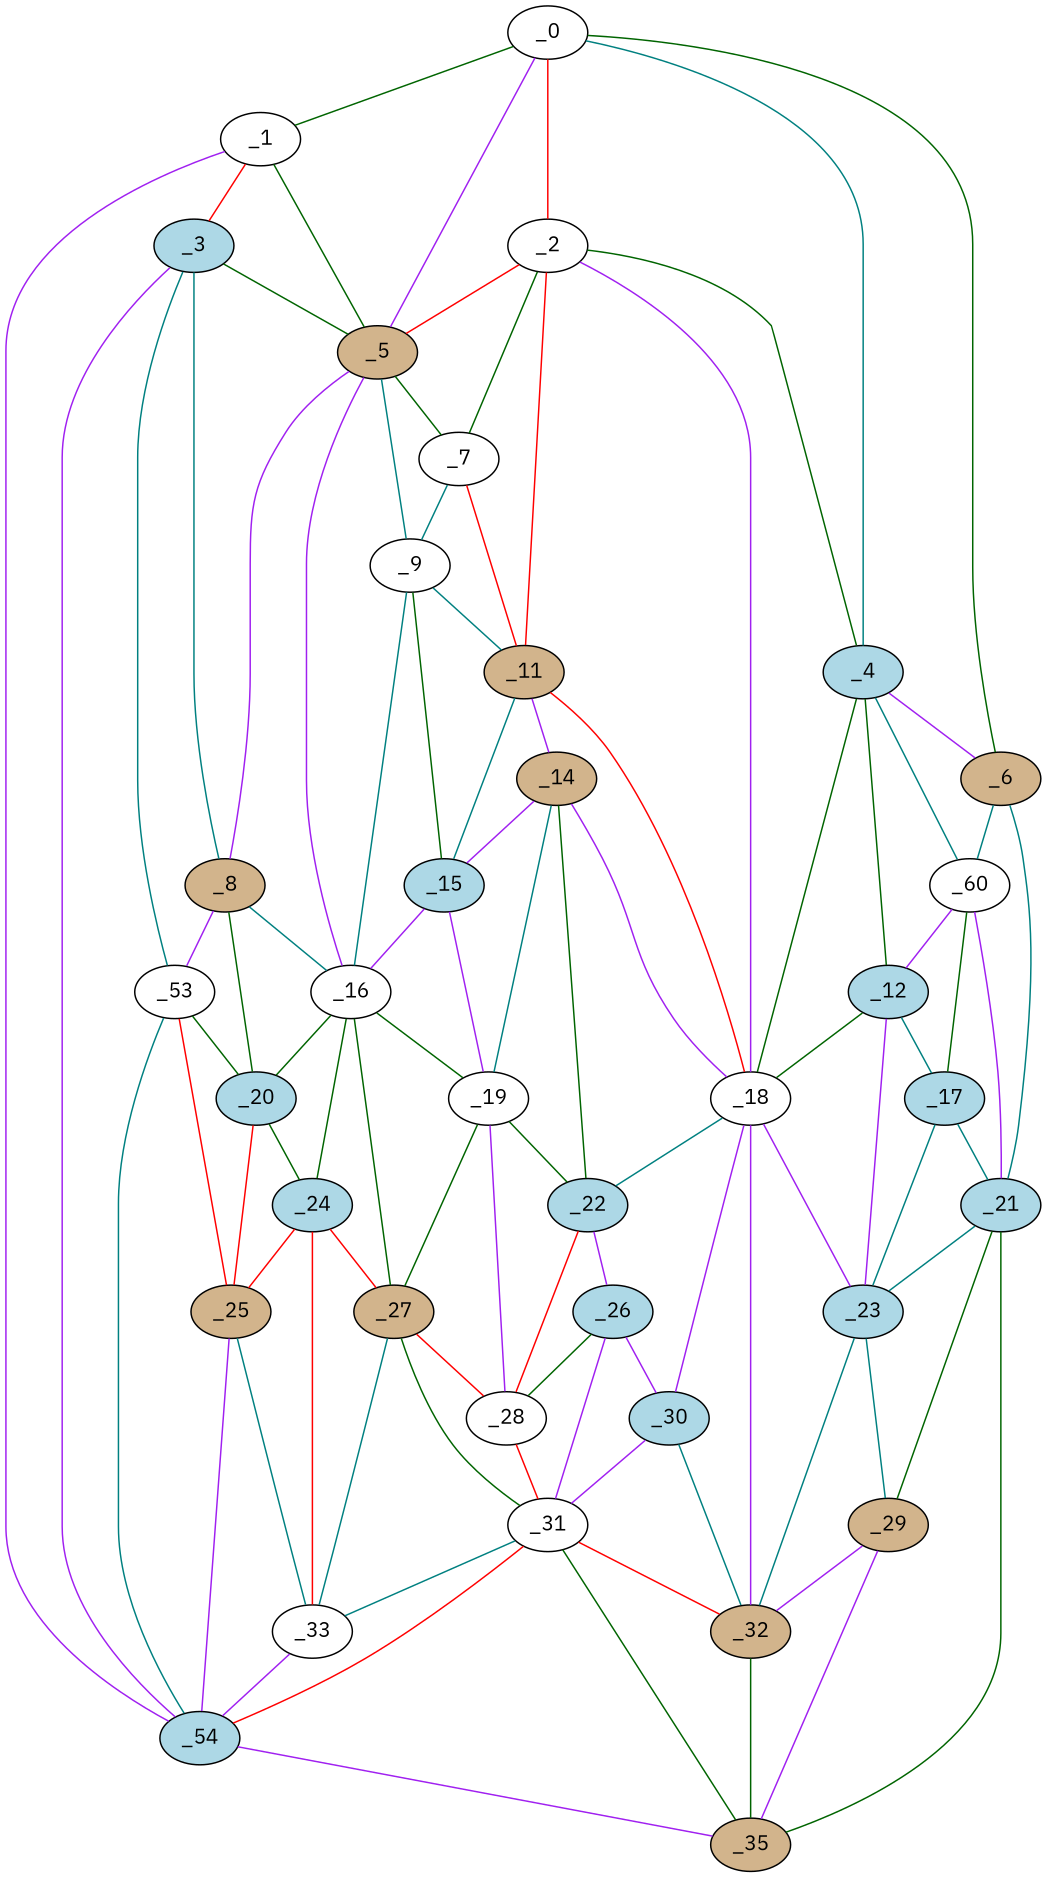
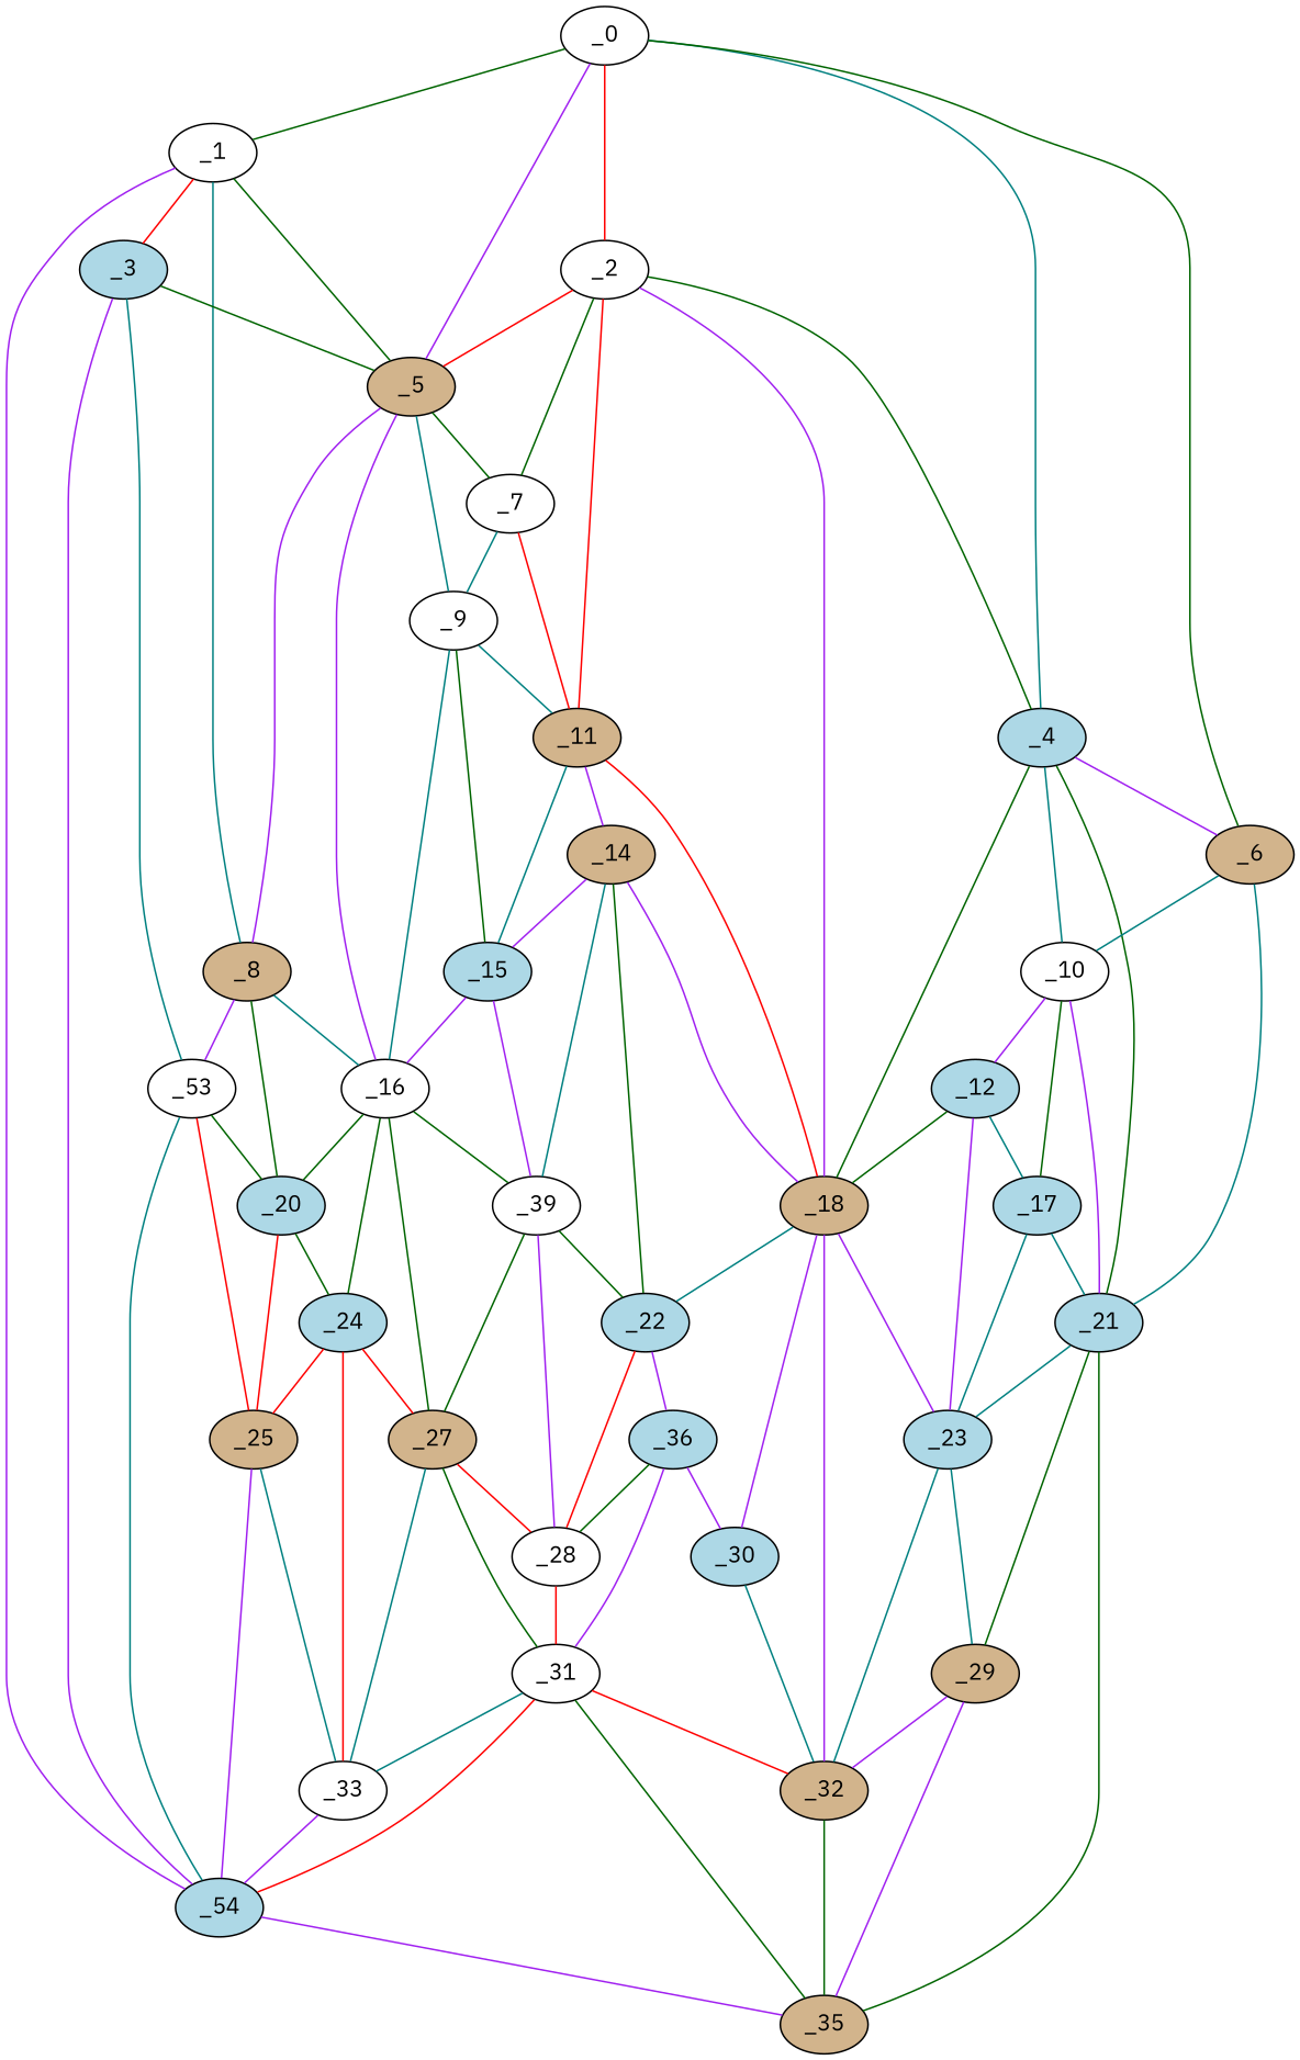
  graph {
    fontname="IBM Plex Sans"
    node [fillcolor=lightblue fontname="IBM Plex Sans" style=filled x=75 y=5]
    edge [color=purple fontname="IBM Plex Sans" valence=2]
    _0 [fillcolor=white x=34 y=29]
    _1 [fillcolor=white x=40 y=126]
    _2 [fillcolor=white x=45 y=42]
    _4 [x=51 y=24]
    _5 [fillcolor=tan x=52 y=73]
    _6 [fillcolor=tan x=54]
    _3 [x=48 y=117]
    n8 [label=_54 x=100 y=117]
    _7 [fillcolor=white x=55 y=66]
    _11 [fillcolor=tan x=63 y=62]
-   _18 [fillcolor=white y=48]
-   _10 [fillcolor=white x=62 y=10 label=_60]
+   _18 [fillcolor=tan y=48]
+   _10 [fillcolor=white x=62 y=10]
    _12 [x=65 y=17]
    _8 [fillcolor=tan x=59 y=105]
    _9 [fillcolor=white x=60 y=71]
    _16 [fillcolor=white x=73 y=79]
    _21 [x=77]
    n18 [fillcolor=white label=_53 x=65 y=106]
    _35 [fillcolor=tan x=101 y=30]
    _15 [x=67 y=69]
    _14 [fillcolor=tan x=67 y=61]
    _23 [x=80 y=21]
    _22 [x=77 y=59]
    _30 [x=91 y=50]
    _32 [fillcolor=tan x=96 y=36]
    _17 [y=13]
    _20 [x=76 y=82]
-   _19 [fillcolor=white x=76 y=68]
+   _19 [fillcolor=white x=76 y=68 label=_39]
    _24 [x=81 y=79]
    _27 [fillcolor=tan x=83 y=75]
    _29 [fillcolor=tan x=90 y=23]
    _25 [fillcolor=tan x=82 y=101]
-   _26 [x=83 y=54]
+   _26 [x=83 y=54 label=_36]
    _28 [fillcolor=white x=85 y=63]
    _31 [fillcolor=white x=92 y=60]
    _33 [fillcolor=white x=97 y=110]
    _0 -- _1 [color=darkgreen valence=1]
    _0 -- _2 [color=red]
    _0 -- _4 [color=teal valence=1]
    _0 -- _5 [valence=1]
    _0 -- _6 [color=darkgreen valence=1]
    _1 -- _5 [color=darkgreen]
    _1 -- _3 [color=red]
    _1 -- n8 [valence=1]
    _2 -- _4 [color=darkgreen]
    _2 -- _5 [color=red valence=1]
    _2 -- _7 [color=darkgreen]
    _2 -- _11 [color=red valence=1]
    _2 -- _18
    _4 -- _6
    _4 -- _18 [color=darkgreen]
    _4 -- _10 [color=teal]
-   _4 -- _12 [color=darkgreen valence=1]
+   _4 -- _21 [color=darkgreen valence=1]
    _5 -- _7 [color=darkgreen valence=1]
    _5 -- _8 [valence=1]
    _5 -- _9 [color=teal]
    _5 -- _16
    _6 -- _10 [color=teal]
    _6 -- _21 [color=teal valence=1]
    _3 -- _5 [color=darkgreen]
    _3 -- n8 [valence=1]
-   _3 -- _8 [color=teal]
+   _1 -- _8 [color=teal]
    _3 -- n18 [color=teal]
    n8 -- _35 [valence=1]
    _7 -- _11 [color=red valence=1]
    _7 -- _9 [color=teal]
    _11 -- _18 [color=red]
    _11 -- _15 [color=teal]
    _11 -- _14
    _18 -- _23
    _18 -- _22 [color=teal]
    _18 -- _30
    _18 -- _32
    _10 -- _12
    _10 -- _21
    _10 -- _17 [color=darkgreen valence=1]
    _12 -- _18 [color=darkgreen]
    _12 -- _23
    _12 -- _17 [color=teal]
    _8 -- _16 [color=teal]
    _8 -- n18 [valence=1]
    _8 -- _20 [color=darkgreen valence=1]
    _9 -- _11 [color=teal]
    _9 -- _16 [color=teal]
    _9 -- _15 [color=darkgreen valence=1]
    _16 -- _20 [color=darkgreen]
    _16 -- _19 [color=darkgreen valence=1]
    _16 -- _24 [color=darkgreen]
    _16 -- _27 [color=darkgreen]
    _21 -- _35 [color=darkgreen valence=1]
    _21 -- _23 [color=teal]
    _21 -- _29 [color=darkgreen]
    n18 -- n8 [color=teal]
    n18 -- _20 [color=darkgreen]
    n18 -- _25 [color=red]
    _15 -- _16 [valence=1]
    _15 -- _19
    _14 -- _18
    _14 -- _15 [valence=1]
    _14 -- _22 [color=darkgreen]
    _14 -- _19 [color=teal]
    _23 -- _32 [color=teal valence=1]
    _23 -- _29 [color=teal valence=1]
    _22 -- _26
    _22 -- _28 [color=red valence=1]
    _30 -- _32 [color=teal]
-   _30 -- _31
    _32 -- _35 [color=darkgreen]
    _17 -- _21 [color=teal valence=1]
    _17 -- _23 [color=teal]
    _20 -- _24 [color=darkgreen]
    _20 -- _25 [color=red]
    _19 -- _22 [color=darkgreen]
    _19 -- _27 [color=darkgreen valence=1]
    _19 -- _28
    _24 -- _27 [color=red valence=1]
    _24 -- _25 [color=red]
    _24 -- _33 [color=red]
    _27 -- _28 [color=red]
    _27 -- _31 [color=darkgreen]
    _27 -- _33 [color=teal]
    _29 -- _35 [valence=1]
    _29 -- _32
    _25 -- n8 [valence=1]
    _25 -- _33 [color=teal]
    _26 -- _30
    _26 -- _28 [color=darkgreen]
    _26 -- _31 [valence=1]
    _28 -- _31 [color=red]
    _31 -- n8 [color=red]
    _31 -- _35 [color=darkgreen valence=1]
    _31 -- _32 [color=red valence=1]
    _31 -- _33 [color=teal valence=1]
    _33 -- n8
  }
